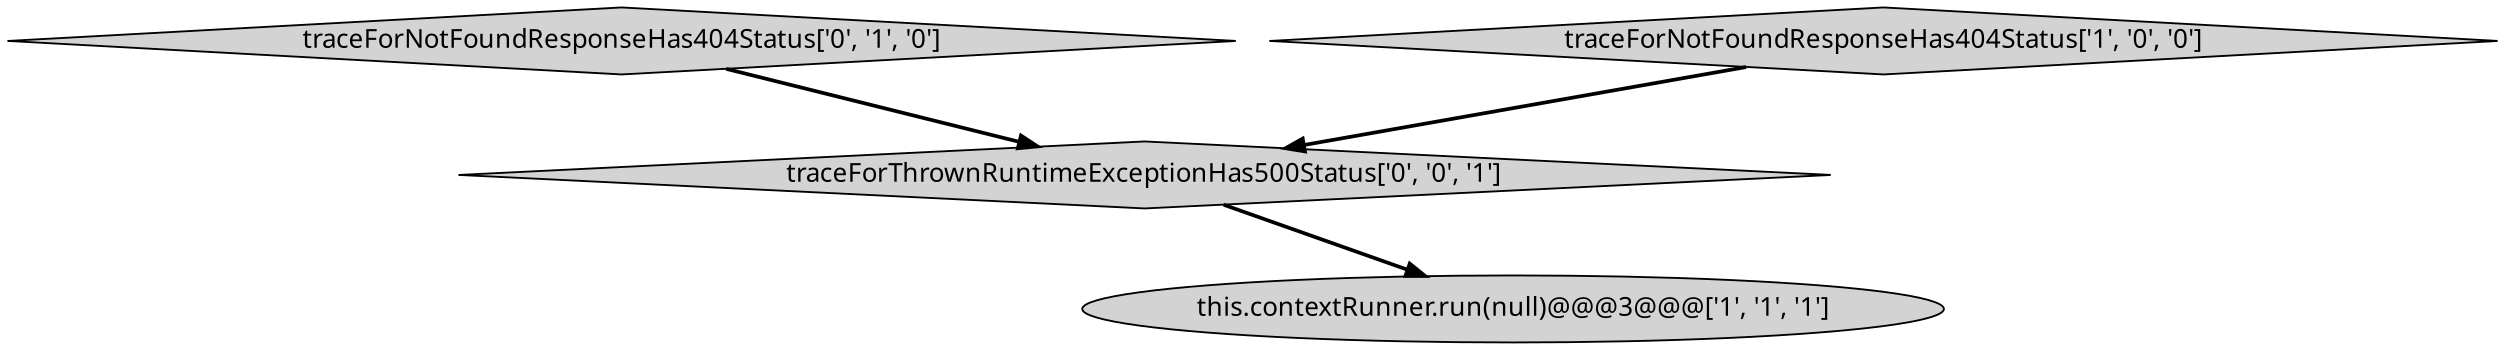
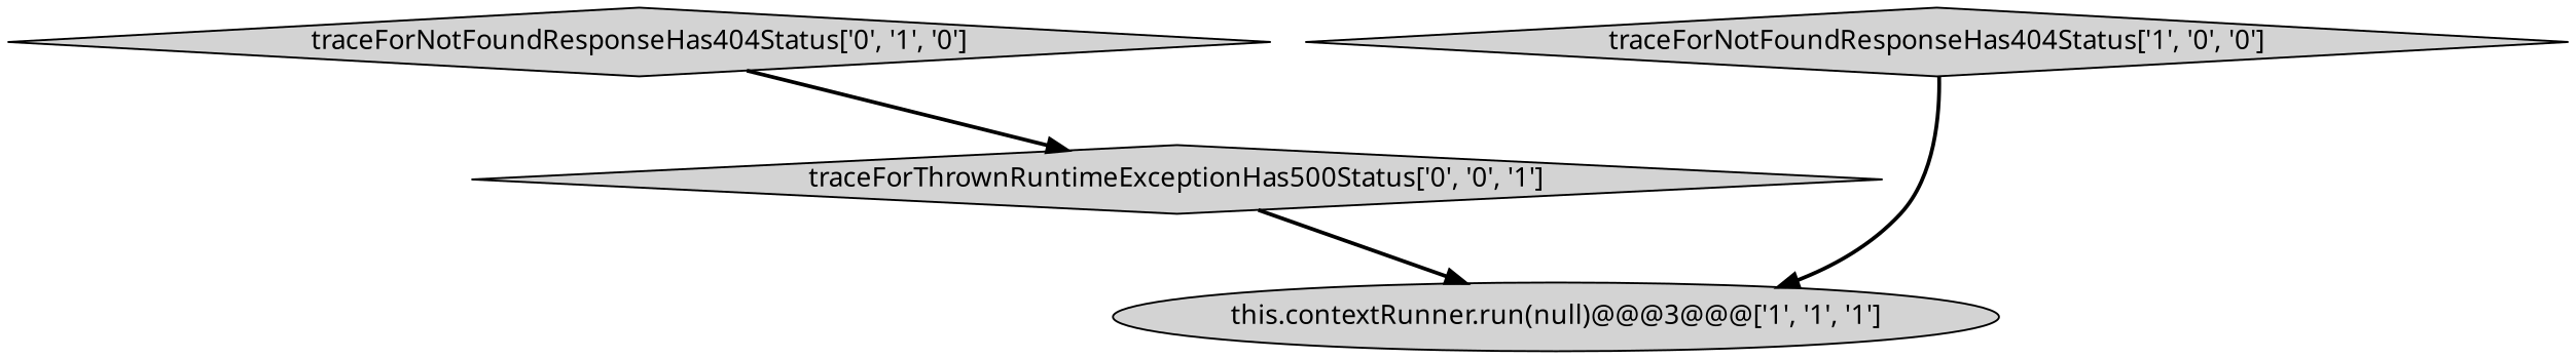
  digraph {
    fontname="Noto Sans"
    node [fillcolor=lightgray fontname="Noto Sans" shape=diamond style=filled]
    edge [fontname="Noto Sans" style=bold]
    n1 [label="traceForNotFoundResponseHas404Status['0', '1', '0']"]
    n2 [label="traceForThrownRuntimeExceptionHas500Status['0', '0', '1']"]
    n3 [label="this.contextRunner.run(null)@@@3@@@['1', '1', '1']" shape=ellipse]
    n4 [label="traceForNotFoundResponseHas404Status['1', '0', '0']"]
    n1 -> n2
    n2 -> n3
-   n4 -> n2
+   n4 -> n3
  }
